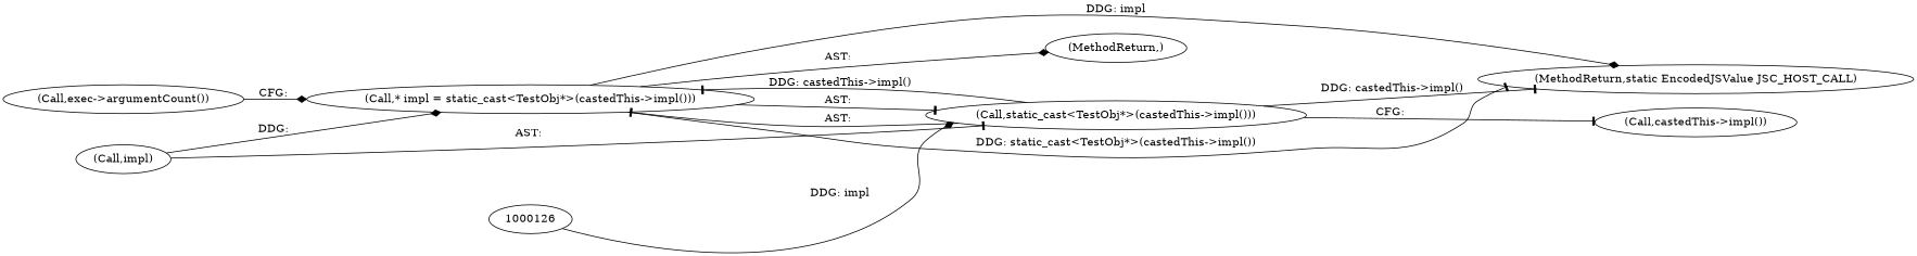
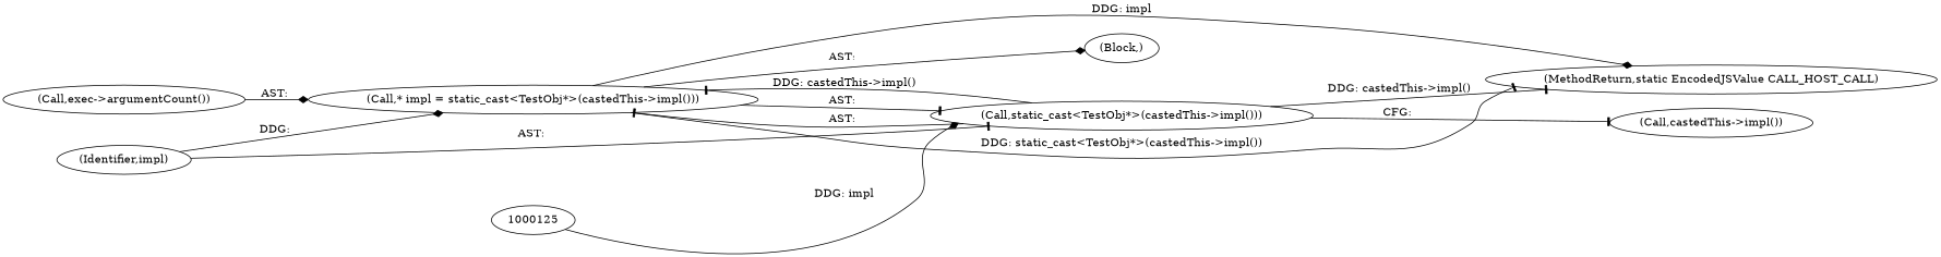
  digraph {
    rankdir=LR
    edge [arrowhead=tee]
    n1 [label="(Call,* impl = static_cast<TestObj*>(castedThis->impl()))"]
    n2 [label="(Call,static_cast<TestObj*>(castedThis->impl()))"]
-   n3 [label="(MethodReturn,static EncodedJSValue JSC_HOST_CALL)"]
-   n4 [label="(MethodReturn,)"]
+   n3 [label="(MethodReturn,static EncodedJSValue CALL_HOST_CALL)"]
+   n4 [label="(Block,)"]
    n5 [label="(Call,castedThis->impl())"]
-   n6 [label="(Call,impl)"]
+   n6 [label="(Identifier,impl)"]
    n7 [label="(Call,exec->argumentCount())"]
-   1000125 [label=1000126]
+   1000125
    n1 -> n2 [label="AST: "]
    n1 -> n3 [label="DDG: static_cast<TestObj*>(castedThis->impl())"]
    n1 -> n3 [arrowhead=diamond label="DDG: impl"]
    n1 -> n4 [arrowhead=diamond label="AST: "]
    n2 -> n1 [label="AST: "]
    n2 -> n1 [label="DDG: castedThis->impl()"]
    n2 -> n3 [label="DDG: castedThis->impl()"]
    n2 -> n5 [label="CFG: "]
    n6 -> n1 [arrowhead=diamond label="DDG: "]
    n6 -> n2 [label="AST: "]
-   n7 -> n1 [arrowhead=diamond label="CFG: "]
+   n7 -> n1 [arrowhead=diamond label="AST: "]
    1000125 -> n2 [arrowhead=diamond label="DDG: impl"]
  }
